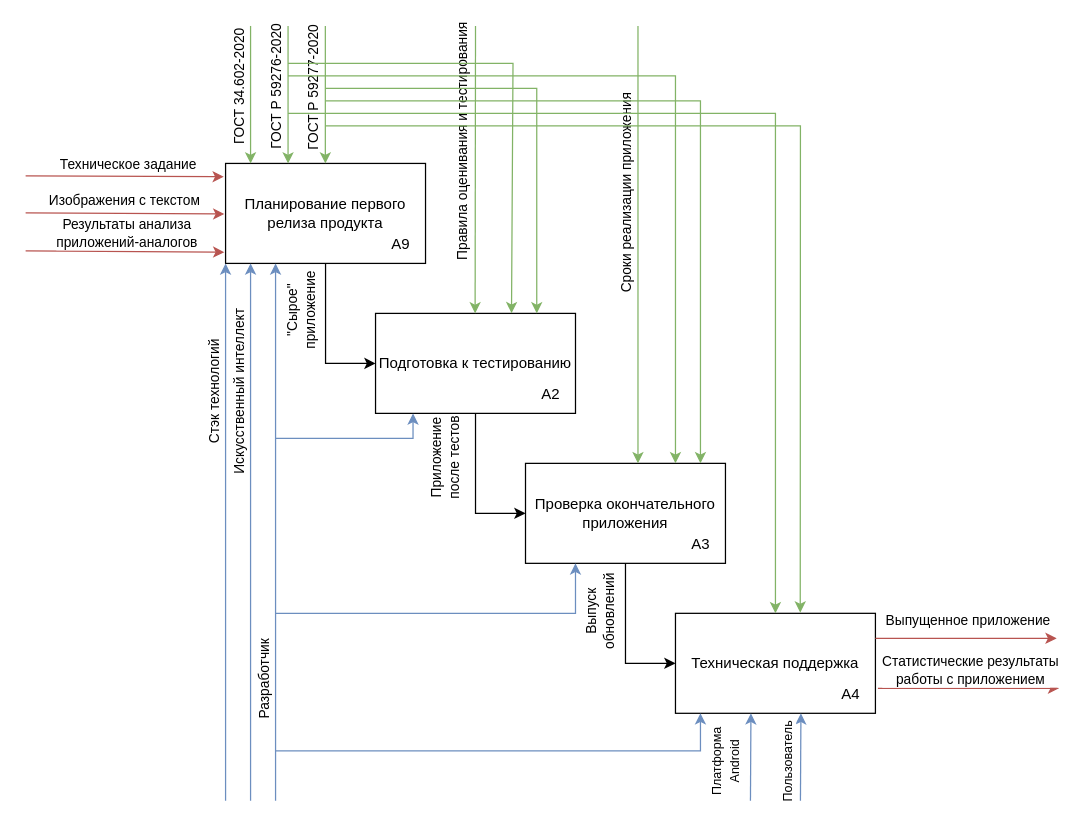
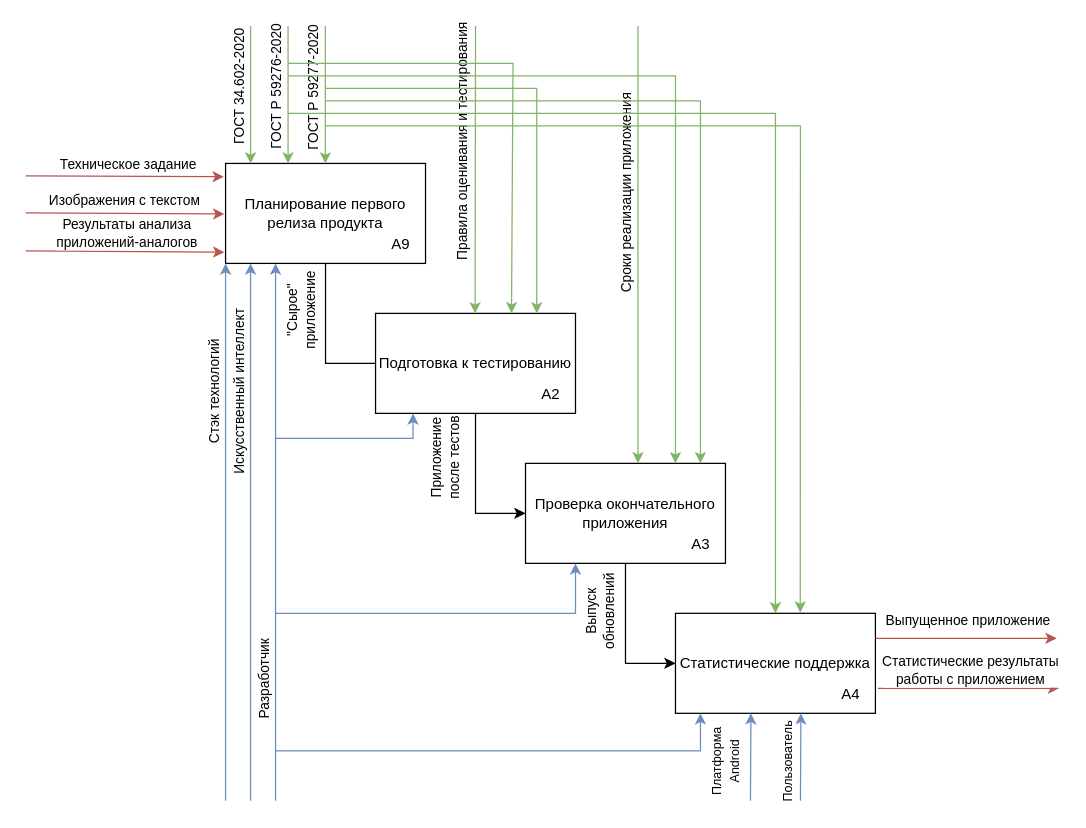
  <mxCell id="0" />
  <mxCell id="1" parent="0" />
  <mxCell id="2" value="Планирование первого релиза продукта" style="rounded=0;whiteSpace=wrap;html=1;" vertex="1" parent="1"><mxGeometry x="180" y="130" width="160" height="80" as="geometry" /></mxCell>
  <mxCell id="3" value="А9" style="text;html=1;align=center;verticalAlign=middle;resizable=0;points=[];autosize=1;strokeColor=none;fillColor=none;" vertex="1" parent="1"><mxGeometry x="300" y="180" width="40" height="30" as="geometry" /></mxCell>
  <mxCell id="4" value="Подготовка к тестированию" style="rounded=0;whiteSpace=wrap;html=1;" vertex="1" parent="1"><mxGeometry x="300" y="250" width="160" height="80" as="geometry" /></mxCell>
  <mxCell id="5" value="А2" style="text;html=1;align=center;verticalAlign=middle;resizable=0;points=[];autosize=1;strokeColor=none;fillColor=none;" vertex="1" parent="1"><mxGeometry x="420" y="300" width="40" height="30" as="geometry" /></mxCell>
  <mxCell id="6" value="Проверка окончательного приложения" style="rounded=0;whiteSpace=wrap;html=1;" vertex="1" parent="1"><mxGeometry x="420" y="370" width="160" height="80" as="geometry" /></mxCell>
  <mxCell id="7" value="А3" style="text;html=1;align=center;verticalAlign=middle;resizable=0;points=[];autosize=1;strokeColor=none;fillColor=none;" vertex="1" parent="1"><mxGeometry x="540" y="420" width="40" height="30" as="geometry" /></mxCell>
- <mxCell id="8" value="Техническая поддержка" style="rounded=0;whiteSpace=wrap;html=1;" vertex="1" parent="1"><mxGeometry x="540" y="490" width="160" height="80" as="geometry" /></mxCell>
+ <mxCell id="8" value="Статистические поддержка" style="rounded=0;whiteSpace=wrap;html=1;" vertex="1" parent="1"><mxGeometry x="540" y="490" width="160" height="80" as="geometry" /></mxCell>
  <mxCell id="9" value="А4" style="text;html=1;align=center;verticalAlign=middle;resizable=0;points=[];autosize=1;strokeColor=none;fillColor=none;" vertex="1" parent="1"><mxGeometry x="660" y="540" width="40" height="30" as="geometry" /></mxCell>
  <mxCell id="10" value="" style="endArrow=classic;html=1;rounded=0;entryX=-0.009;entryY=0.133;entryDx=0;entryDy=0;entryPerimeter=0;fillColor=#f8cecc;strokeColor=#b85450;" edge="1" parent="1" target="2"><mxGeometry width="50" height="50" relative="1" as="geometry"><mxPoint y="140" as="sourcePoint" x="20" /><mxPoint x="90" y="140" as="targetPoint" /></mxGeometry></mxCell>
  <mxCell id="11" value="Техническое задание" style="edgeLabel;html=1;align=center;verticalAlign=middle;resizable=0;points=[];" vertex="1" connectable="0" parent="10"><mxGeometry x="0.193" y="3" relative="1" as="geometry"><mxPoint x="-14" y="-7" as="offset" /></mxGeometry></mxCell>
  <mxCell id="12" value="" style="endArrow=classic;html=1;rounded=0;entryX=-0.009;entryY=0.133;entryDx=0;entryDy=0;entryPerimeter=0;fillColor=#f8cecc;strokeColor=#b85450;" edge="1" parent="1"><mxGeometry width="50" height="50" relative="1" as="geometry"><mxPoint y="200" as="sourcePoint" x="20" /><mxPoint x="179" y="201" as="targetPoint" /></mxGeometry></mxCell>
  <mxCell id="13" value="Результаты анализа&lt;br&gt;приложений-аналогов" style="edgeLabel;html=1;align=center;verticalAlign=middle;resizable=0;points=[];" vertex="1" connectable="0" parent="12"><mxGeometry x="0.073" y="1" relative="1" as="geometry"><mxPoint x="-5" y="-14" as="offset" /></mxGeometry></mxCell>
  <mxCell id="14" value="" style="endArrow=classic;html=1;rounded=0;entryX=-0.009;entryY=0.133;entryDx=0;entryDy=0;entryPerimeter=0;fillColor=#f8cecc;strokeColor=#b85450;" edge="1" parent="1"><mxGeometry width="50" height="50" relative="1" as="geometry"><mxPoint y="169.5" as="sourcePoint" x="20" /><mxPoint x="179" y="170.5" as="targetPoint" /></mxGeometry></mxCell>
  <mxCell id="15" value="Изображения с текстом" style="edgeLabel;html=1;align=center;verticalAlign=middle;resizable=0;points=[];" vertex="1" connectable="0" parent="14"><mxGeometry x="-0.197" y="-2" relative="1" as="geometry"><mxPoint x="15" y="-12" as="offset" /></mxGeometry></mxCell>
- <mxCell id="16" value="" style="endArrow=classic;html=1;rounded=0;exitX=0.5;exitY=1;exitDx=0;exitDy=0;entryX=0;entryY=0.5;entryDx=0;entryDy=0;" edge="1" parent="1" source="2" target="4"><mxGeometry width="50" height="50" relative="1" as="geometry"><mxPoint x="210" y="300" as="sourcePoint" /><mxPoint x="260" y="250" as="targetPoint" /><Array as="points"><mxPoint x="260" y="290" /></Array></mxGeometry></mxCell>
+ <mxCell id="16" value="" style="endArrow=none;html=1;rounded=0;exitX=0.5;exitY=1;exitDx=0;exitDy=0;entryX=0;entryY=0.5;entryDx=0;entryDy=0;" edge="1" parent="1" source="2" target="4"><mxGeometry width="50" height="50" relative="1" as="geometry"><mxPoint x="210" y="300" as="sourcePoint" /><mxPoint x="260" y="250" as="targetPoint" /><Array as="points"><mxPoint x="260" y="290" /></Array></mxGeometry></mxCell>
  <mxCell id="17" value="&quot;Сырое&quot;&lt;br&gt;приложение" style="edgeLabel;html=1;align=center;verticalAlign=middle;resizable=0;points=[];rotation=270;" vertex="1" connectable="0" parent="16"><mxGeometry x="-0.576" y="1" relative="1" as="geometry"><mxPoint x="-21" y="14" as="offset" /></mxGeometry></mxCell>
  <mxCell id="18" value="" style="endArrow=classic;html=1;rounded=0;exitX=0.5;exitY=1;exitDx=0;exitDy=0;entryX=0;entryY=0.5;entryDx=0;entryDy=0;" edge="1" parent="1"><mxGeometry width="50" height="50" relative="1" as="geometry"><mxPoint x="380" y="330" as="sourcePoint" /><mxPoint x="420" y="410" as="targetPoint" /><Array as="points"><mxPoint x="380" y="410" /></Array></mxGeometry></mxCell>
  <mxCell id="19" value="" style="endArrow=classic;html=1;rounded=0;exitX=0.5;exitY=1;exitDx=0;exitDy=0;entryX=0;entryY=0.5;entryDx=0;entryDy=0;" edge="1" parent="1"><mxGeometry width="50" height="50" relative="1" as="geometry"><mxPoint x="500" y="450" as="sourcePoint" /><mxPoint x="540" y="530" as="targetPoint" /><Array as="points"><mxPoint x="500" y="530" /></Array></mxGeometry></mxCell>
  <mxCell id="20" value="Приложение&lt;br&gt;после тестов" style="edgeLabel;html=1;align=center;verticalAlign=middle;resizable=0;points=[];rotation=270;" vertex="1" connectable="0" parent="1"><mxGeometry x="290" y="289.996" as="geometry"><mxPoint x="-77.0" y="66.0" as="offset" /></mxGeometry></mxCell>
  <mxCell id="21" value="Выпуск&lt;br&gt;обновлений" style="edgeLabel;html=1;align=center;verticalAlign=middle;resizable=0;points=[];rotation=270;" vertex="1" connectable="0" parent="1"><mxGeometry x="480" y="489.996" as="geometry" /></mxCell>
  <mxCell id="22" value="" style="endArrow=classic;html=1;rounded=0;fillColor=#f8cecc;strokeColor=#b85450;" edge="1" parent="1"><mxGeometry width="50" height="50" relative="1" as="geometry"><mxPoint x="700" y="510" as="sourcePoint" /><mxPoint x="845" y="510" as="targetPoint" /></mxGeometry></mxCell>
  <mxCell id="23" value="Выпущенное приложение" style="edgeLabel;html=1;align=center;verticalAlign=middle;resizable=0;points=[];" vertex="1" connectable="0" parent="22"><mxGeometry x="0.073" y="1" relative="1" as="geometry"><mxPoint x="-5" y="-14" as="offset" /></mxGeometry></mxCell>
  <mxCell id="24" value="" style="endArrow=classic;html=1;rounded=0;fillColor=#f8cecc;strokeColor=#b85450;" edge="1" parent="1"><mxGeometry width="50" height="50" relative="1" as="geometry"><mxPoint x="702" y="550" as="sourcePoint" /><mxPoint x="847" y="550" as="targetPoint" /></mxGeometry></mxCell>
  <mxCell id="25" value="Статистические результаты&lt;br&gt;работы с приложением" style="edgeLabel;html=1;align=center;verticalAlign=middle;resizable=0;points=[];" vertex="1" connectable="0" parent="24"><mxGeometry x="0.073" y="1" relative="1" as="geometry"><mxPoint x="-5" y="-14" as="offset" /></mxGeometry></mxCell>
  <mxCell id="26" value="" style="endArrow=classic;html=1;rounded=0;fillColor=#dae8fc;strokeColor=#6c8ebf;" edge="1" parent="1"><mxGeometry width="50" height="50" relative="1" as="geometry"><mxPoint x="180" y="640" as="sourcePoint" /><mxPoint x="180" y="210" as="targetPoint" /></mxGeometry></mxCell>
  <mxCell id="27" value="Стэк технологий" style="edgeLabel;html=1;align=center;verticalAlign=middle;resizable=0;points=[];rotation=270;" vertex="1" connectable="0" parent="26"><mxGeometry x="-0.575" y="-1" relative="1" as="geometry"><mxPoint x="-11" y="-235" as="offset" /></mxGeometry></mxCell>
  <mxCell id="28" value="" style="endArrow=classic;html=1;rounded=0;fillColor=#dae8fc;strokeColor=#6c8ebf;" edge="1" parent="1"><mxGeometry width="50" height="50" relative="1" as="geometry"><mxPoint x="200" y="640" as="sourcePoint" /><mxPoint x="200" y="210" as="targetPoint" /></mxGeometry></mxCell>
  <mxCell id="29" value="Искусственный интеллект" style="edgeLabel;html=1;align=center;verticalAlign=middle;resizable=0;points=[];rotation=270;" vertex="1" connectable="0" parent="28"><mxGeometry x="-0.575" y="-1" relative="1" as="geometry"><mxPoint x="-11" y="-235" as="offset" /></mxGeometry></mxCell>
  <mxCell id="30" value="" style="endArrow=classic;html=1;rounded=0;fillColor=#dae8fc;strokeColor=#6c8ebf;" edge="1" parent="1"><mxGeometry width="50" height="50" relative="1" as="geometry"><mxPoint x="220" y="640" as="sourcePoint" /><mxPoint x="220" y="210" as="targetPoint" /></mxGeometry></mxCell>
  <mxCell id="31" value="Разработчик" style="edgeLabel;html=1;align=center;verticalAlign=middle;resizable=0;points=[];rotation=270;" vertex="1" connectable="0" parent="30"><mxGeometry x="-0.575" y="-1" relative="1" as="geometry"><mxPoint x="-11" y="-5" as="offset" /></mxGeometry></mxCell>
  <mxCell id="32" value="" style="endArrow=classic;html=1;rounded=0;fillColor=#dae8fc;strokeColor=#6c8ebf;" edge="1" parent="1"><mxGeometry width="50" height="50" relative="1" as="geometry"><mxPoint x="220" y="350" as="sourcePoint" /><mxPoint x="330" y="330" as="targetPoint" /><Array as="points"><mxPoint x="330" y="350" /></Array></mxGeometry></mxCell>
  <mxCell id="33" value="" style="endArrow=classic;html=1;rounded=0;fillColor=#dae8fc;strokeColor=#6c8ebf;" edge="1" parent="1"><mxGeometry width="50" height="50" relative="1" as="geometry"><mxPoint x="220" y="490" as="sourcePoint" /><mxPoint x="460" y="450" as="targetPoint" /><Array as="points"><mxPoint x="460" y="490" /></Array></mxGeometry></mxCell>
  <mxCell id="34" value="" style="endArrow=classic;html=1;rounded=0;fillColor=#dae8fc;strokeColor=#6c8ebf;" edge="1" parent="1"><mxGeometry width="50" height="50" relative="1" as="geometry"><mxPoint x="220" y="600" as="sourcePoint" /><mxPoint x="560" y="570" as="targetPoint" /><Array as="points"><mxPoint x="560" y="600" /></Array></mxGeometry></mxCell>
  <mxCell id="35" value="" style="endArrow=classic;html=1;rounded=0;entryX=0.315;entryY=1.013;entryDx=0;entryDy=0;entryPerimeter=0;fillColor=#dae8fc;strokeColor=#6c8ebf;" edge="1" parent="1"><mxGeometry width="50" height="50" relative="1" as="geometry"><mxPoint x="600" y="640" as="sourcePoint" /><mxPoint x="600.4" y="570" as="targetPoint" /></mxGeometry></mxCell>
  <mxCell id="36" value="&lt;font style=&quot;font-size: 10px;&quot;&gt;Платформа&lt;br&gt;Android&lt;/font&gt;" style="edgeLabel;html=1;align=center;verticalAlign=middle;resizable=0;points=[];rotation=270;" vertex="1" connectable="0" parent="35"><mxGeometry x="-0.569" y="1" relative="1" as="geometry"><mxPoint x="-19" y="-15" as="offset" /></mxGeometry></mxCell>
  <mxCell id="37" value="" style="endArrow=classic;html=1;rounded=0;entryX=0.315;entryY=1.013;entryDx=0;entryDy=0;entryPerimeter=0;fillColor=#dae8fc;strokeColor=#6c8ebf;" edge="1" parent="1"><mxGeometry width="50" height="50" relative="1" as="geometry"><mxPoint x="640" y="640" as="sourcePoint" /><mxPoint x="640.4" y="570" as="targetPoint" /></mxGeometry></mxCell>
  <mxCell id="38" value="&lt;span style=&quot;font-size: 10px;&quot;&gt;Пользователь&lt;/span&gt;" style="edgeLabel;html=1;align=center;verticalAlign=middle;resizable=0;points=[];rotation=270;" vertex="1" connectable="0" parent="37"><mxGeometry x="-0.569" y="1" relative="1" as="geometry"><mxPoint x="-9" y="-15" as="offset" /></mxGeometry></mxCell>
  <mxCell id="39" value="" style="endArrow=classic;html=1;rounded=0;fillColor=#d5e8d4;strokeColor=#82b366;" edge="1" parent="1"><mxGeometry width="50" height="50" relative="1" as="geometry"><mxPoint x="200" y="20" as="sourcePoint" /><mxPoint x="200" y="130" as="targetPoint" /></mxGeometry></mxCell>
  <mxCell id="40" value="ГОСТ 34.602-2020" style="edgeLabel;html=1;align=center;verticalAlign=middle;resizable=0;points=[];rotation=270;" vertex="1" connectable="0" parent="39"><mxGeometry x="-0.289" y="-1" relative="1" as="geometry"><mxPoint x="-9" y="11" as="offset" /></mxGeometry></mxCell>
  <mxCell id="41" value="" style="endArrow=classic;html=1;rounded=0;fillColor=#d5e8d4;strokeColor=#82b366;" edge="1" parent="1"><mxGeometry width="50" height="50" relative="1" as="geometry"><mxPoint x="230" y="20" as="sourcePoint" /><mxPoint x="230" y="130" as="targetPoint" /></mxGeometry></mxCell>
  <mxCell id="42" value="ГОСТ Р 59276-2020" style="edgeLabel;html=1;align=center;verticalAlign=middle;resizable=0;points=[];rotation=270;" vertex="1" connectable="0" parent="41"><mxGeometry x="-0.289" y="-1" relative="1" as="geometry"><mxPoint x="-9" y="11" as="offset" /></mxGeometry></mxCell>
  <mxCell id="43" value="" style="endArrow=classic;html=1;rounded=0;fillColor=#d5e8d4;strokeColor=#82b366;" edge="1" parent="1"><mxGeometry width="50" height="50" relative="1" as="geometry"><mxPoint x="259.83" y="20" as="sourcePoint" /><mxPoint x="259.83" y="130" as="targetPoint" /></mxGeometry></mxCell>
  <mxCell id="44" value="ГОСТ Р 59277-2020" style="edgeLabel;html=1;align=center;verticalAlign=middle;resizable=0;points=[];rotation=270;" vertex="1" connectable="0" parent="43"><mxGeometry x="-0.289" y="-1" relative="1" as="geometry"><mxPoint x="-9" y="11" as="offset" /></mxGeometry></mxCell>
  <mxCell id="45" value="" style="endArrow=classic;html=1;rounded=0;fillColor=#d5e8d4;strokeColor=#82b366;" edge="1" parent="1"><mxGeometry width="50" height="50" relative="1" as="geometry"><mxPoint x="380" y="20" as="sourcePoint" /><mxPoint x="379.68" y="250" as="targetPoint" /></mxGeometry></mxCell>
  <mxCell id="46" value="Правила оценивания и тестирования" style="edgeLabel;html=1;align=center;verticalAlign=middle;resizable=0;points=[];rotation=270;" vertex="1" connectable="0" parent="45"><mxGeometry x="-0.289" y="-1" relative="1" as="geometry"><mxPoint x="-9" y="11" as="offset" /></mxGeometry></mxCell>
  <mxCell id="47" value="" style="endArrow=classic;html=1;rounded=0;fillColor=#d5e8d4;strokeColor=#82b366;" edge="1" parent="1"><mxGeometry width="50" height="50" relative="1" as="geometry"><mxPoint x="510" y="20" as="sourcePoint" /><mxPoint x="510" y="370" as="targetPoint" /></mxGeometry></mxCell>
  <mxCell id="48" value="Сроки реализации приложения" style="edgeLabel;html=1;align=center;verticalAlign=middle;resizable=0;points=[];rotation=270;" vertex="1" connectable="0" parent="47"><mxGeometry x="-0.289" y="-1" relative="1" as="geometry"><mxPoint x="-9" y="11" as="offset" /></mxGeometry></mxCell>
  <mxCell id="49" value="" style="endArrow=classic;html=1;rounded=0;fillColor=#d5e8d4;strokeColor=#82b366;entryX=0.68;entryY=-0.002;entryDx=0;entryDy=0;entryPerimeter=0;" edge="1" parent="1" target="4"><mxGeometry width="50" height="50" relative="1" as="geometry"><mxPoint x="230" as="sourcePoint" y="50" /><mxPoint x="410" as="targetPoint" y="50" /><Array as="points"><mxPoint x="410" y="50" /></Array></mxGeometry></mxCell>
  <mxCell id="50" value="" style="endArrow=classic;html=1;rounded=0;fillColor=#d5e8d4;strokeColor=#82b366;entryX=0.68;entryY=-0.002;entryDx=0;entryDy=0;entryPerimeter=0;" edge="1" parent="1"><mxGeometry width="50" height="50" relative="1" as="geometry"><mxPoint x="260" y="70" as="sourcePoint" /><mxPoint x="429" y="250" as="targetPoint" /><Array as="points"><mxPoint x="429" y="70" /></Array></mxGeometry></mxCell>
  <mxCell id="51" value="" style="endArrow=classic;html=1;rounded=0;fillColor=#d5e8d4;strokeColor=#82b366;entryX=0.75;entryY=0;entryDx=0;entryDy=0;" edge="1" parent="1" target="6"><mxGeometry width="50" height="50" relative="1" as="geometry"><mxPoint x="230" y="60" as="sourcePoint" /><mxPoint x="409" y="260" as="targetPoint" /><Array as="points"><mxPoint x="540" y="60" /></Array></mxGeometry></mxCell>
  <mxCell id="52" value="" style="endArrow=classic;html=1;rounded=0;fillColor=#d5e8d4;strokeColor=#82b366;" edge="1" parent="1"><mxGeometry width="50" height="50" relative="1" as="geometry"><mxPoint x="260" y="80" as="sourcePoint" /><mxPoint x="560" y="370" as="targetPoint" /><Array as="points"><mxPoint x="560" y="80" /></Array></mxGeometry></mxCell>
  <mxCell id="53" value="" style="endArrow=classic;html=1;rounded=0;fillColor=#d5e8d4;strokeColor=#82b366;entryX=0.5;entryY=0;entryDx=0;entryDy=0;" edge="1" parent="1" target="8"><mxGeometry width="50" height="50" relative="1" as="geometry"><mxPoint x="230" y="90" as="sourcePoint" /><mxPoint x="409" y="290" as="targetPoint" /><Array as="points"><mxPoint x="620" y="90" /></Array></mxGeometry></mxCell>
  <mxCell id="54" value="" style="endArrow=classic;html=1;rounded=0;fillColor=#d5e8d4;strokeColor=#82b366;entryX=0.624;entryY=-0.007;entryDx=0;entryDy=0;entryPerimeter=0;" edge="1" parent="1" target="8"><mxGeometry width="50" height="50" relative="1" as="geometry"><mxPoint x="260" y="100" as="sourcePoint" /><mxPoint x="439" y="300" as="targetPoint" /><Array as="points"><mxPoint x="640" y="100" /></Array></mxGeometry></mxCell>
